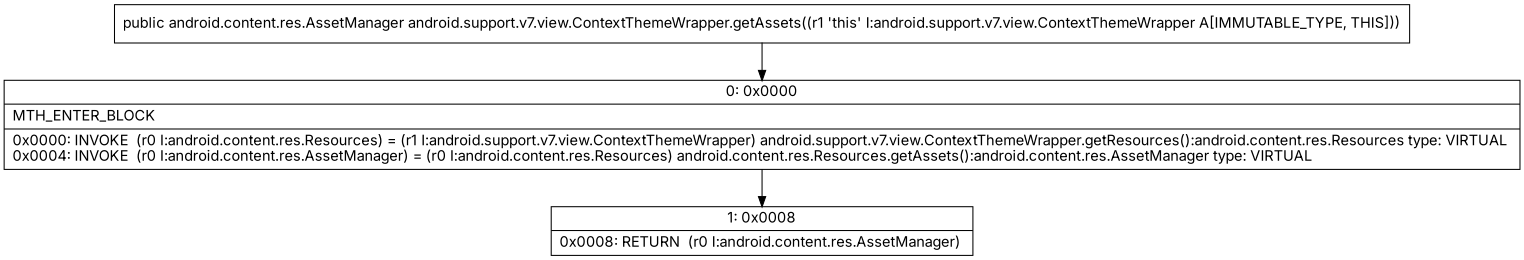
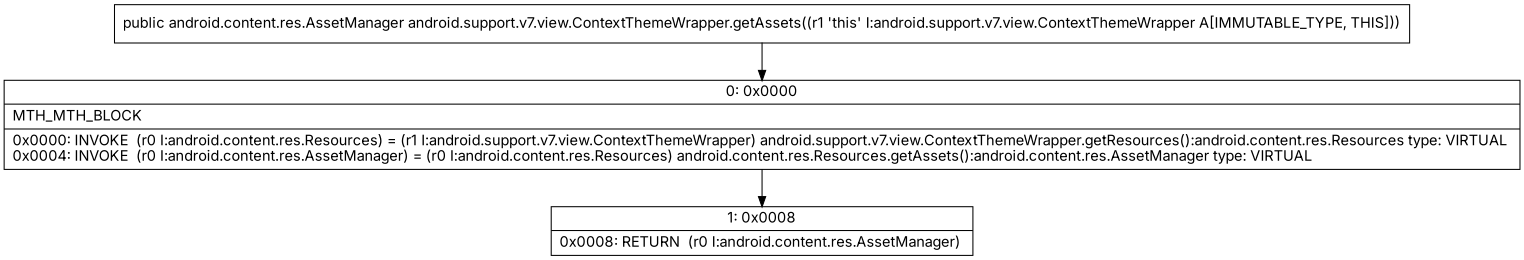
  digraph {
    fontname=Inter
    node [shape=record fontname=Inter]
    edge [fontname=Inter]
-   n1 [label="{0\:\ 0x0000|MTH_ENTER_BLOCK\l|0x0000: INVOKE  (r0 I:android.content.res.Resources) = (r1 I:android.support.v7.view.ContextThemeWrapper) android.support.v7.view.ContextThemeWrapper.getResources():android.content.res.Resources type: VIRTUAL \l0x0004: INVOKE  (r0 I:android.content.res.AssetManager) = (r0 I:android.content.res.Resources) android.content.res.Resources.getAssets():android.content.res.AssetManager type: VIRTUAL \l}"]
+   n1 [label="{0\:\ 0x0000|MTH_MTH_BLOCK\l|0x0000: INVOKE  (r0 I:android.content.res.Resources) = (r1 I:android.support.v7.view.ContextThemeWrapper) android.support.v7.view.ContextThemeWrapper.getResources():android.content.res.Resources type: VIRTUAL \l0x0004: INVOKE  (r0 I:android.content.res.AssetManager) = (r0 I:android.content.res.Resources) android.content.res.Resources.getAssets():android.content.res.AssetManager type: VIRTUAL \l}"]
    n2 [label="{1\:\ 0x0008|0x0008: RETURN  (r0 I:android.content.res.AssetManager) \l}"]
    n3 [label="{public android.content.res.AssetManager android.support.v7.view.ContextThemeWrapper.getAssets((r1 'this' I:android.support.v7.view.ContextThemeWrapper A[IMMUTABLE_TYPE, THIS])) }"]
    n1 -> n2
    n3 -> n1
  }
